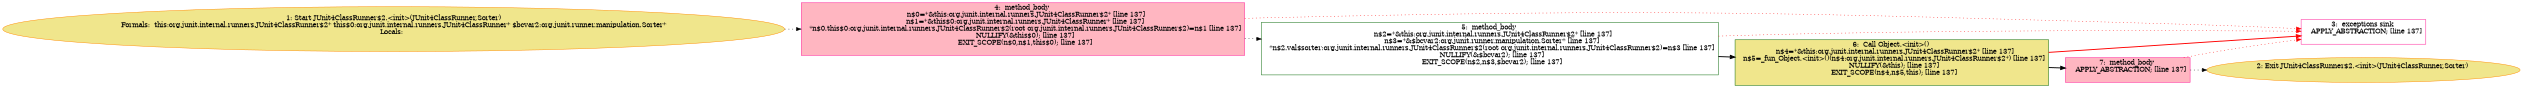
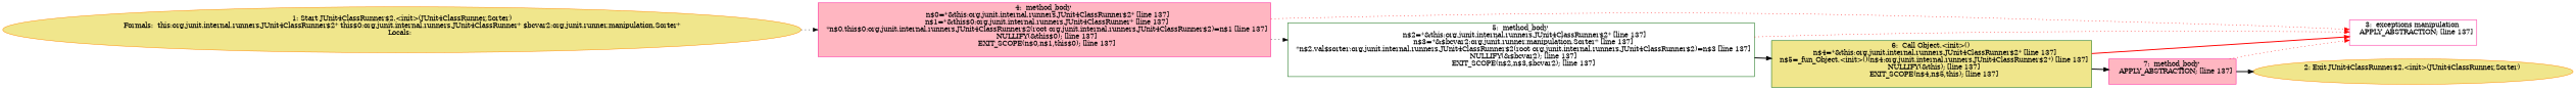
  digraph {
    rankdir=LR
    node [color=deeppink fillcolor=khaki style=filled shape=box]
    edge [style=dotted]
    n1 [color=darkorange label="1: Start JUnit4ClassRunner$2.<init>(JUnit4ClassRunner,Sorter)\nFormals:  this:org.junit.internal.runners.JUnit4ClassRunner$2* this$0:org.junit.internal.runners.JUnit4ClassRunner* $bcvar2:org.junit.runner.manipulation.Sorter*\nLocals:  \n  " shape=""]
    n2 [fillcolor=lightpink label="4:  method_body \n   n$0=*&this:org.junit.internal.runners.JUnit4ClassRunner$2* [line 137]\n  n$1=*&this$0:org.junit.internal.runners.JUnit4ClassRunner* [line 137]\n  *n$0.this$0:org.junit.internal.runners.JUnit4ClassRunner$2(root org.junit.internal.runners.JUnit4ClassRunner$2)=n$1 [line 137]\n  NULLIFY(&this$0); [line 137]\n  EXIT_SCOPE(n$0,n$1,this$0); [line 137]\n "]
-   n3 [fillcolor=white label="3:  exceptions sink \n   APPLY_ABSTRACTION; [line 137]\n "]
+   n3 [fillcolor=white label="3:  exceptions manipulation \n   APPLY_ABSTRACTION; [line 137]\n "]
    n4 [color=darkgreen fillcolor=white label="5:  method_body \n   n$2=*&this:org.junit.internal.runners.JUnit4ClassRunner$2* [line 137]\n  n$3=*&$bcvar2:org.junit.runner.manipulation.Sorter* [line 137]\n  *n$2.val$sorter:org.junit.internal.runners.JUnit4ClassRunner$2(root org.junit.internal.runners.JUnit4ClassRunner$2)=n$3 [line 137]\n  NULLIFY(&$bcvar2); [line 137]\n  EXIT_SCOPE(n$2,n$3,$bcvar2); [line 137]\n "]
    n5 [color=darkgreen label="6:  Call Object.<init>() \n   n$4=*&this:org.junit.internal.runners.JUnit4ClassRunner$2* [line 137]\n  n$5=_fun_Object.<init>()(n$4:org.junit.internal.runners.JUnit4ClassRunner$2*) [line 137]\n  NULLIFY(&this); [line 137]\n  EXIT_SCOPE(n$4,n$5,this); [line 137]\n "]
    n6 [color=darkorange label="2: Exit JUnit4ClassRunner$2.<init>(JUnit4ClassRunner,Sorter) \n  " shape=""]
    n7 [fillcolor=lightpink label="7:  method_body \n   APPLY_ABSTRACTION; [line 137]\n "]
    n1 -> n2
    n2 -> n3 [color=red]
    n2 -> n4
    n4 -> n3 [color=red]
    n4 -> n5 [style=bold]
    n5 -> n3 [color=red style=bold]
    n5 -> n7 [style=bold]
    n7 -> n3 [color=red]
-   n7 -> n6
+   n7 -> n6 [style=bold]
  }
